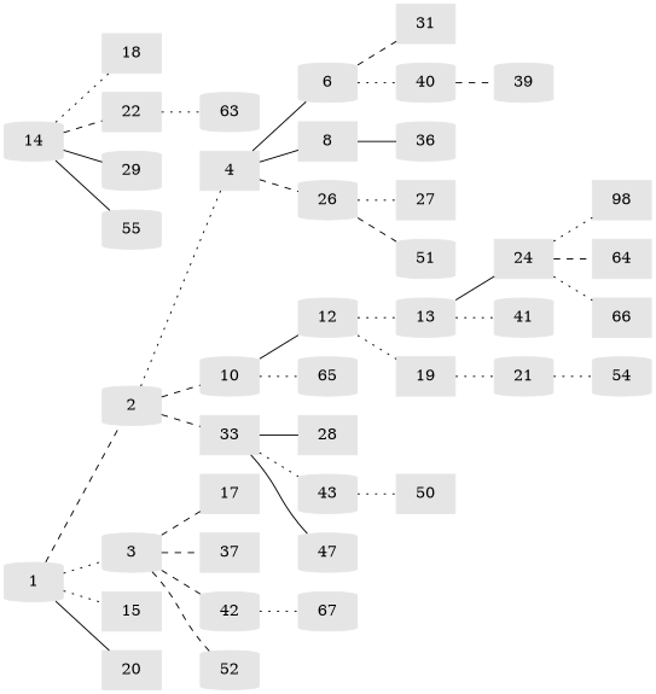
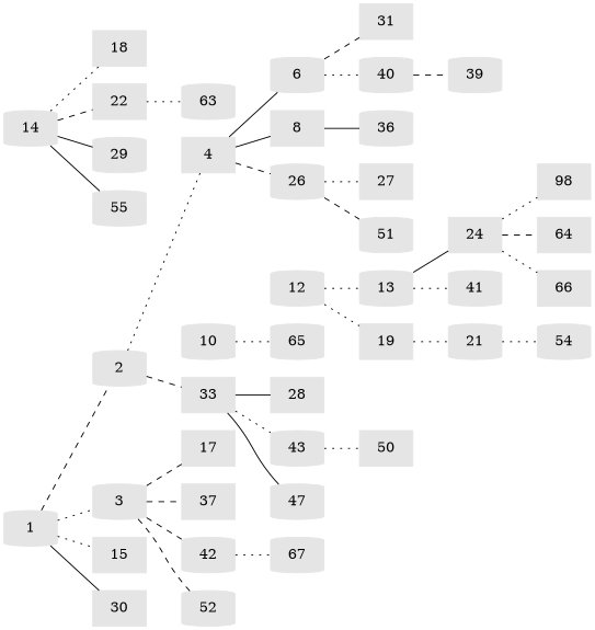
  graph {
    rankdir=LR
    node [color=gray90 shape=cylinder style=filled]
    edge [style=dotted]
    1 [super="+9"]
    2 [super="+7"]
    3 [super="+11"]
    15 [shape=box]
-   30 [shape=box label=20]
+   30 [shape=box]
    4 [shape=box super="+5"]
    10 [super="+32"]
    33 [shape=box super="+38"]
    17 [shape=box]
    37 [shape=box]
    42 [super="+60"]
    52
    6 [super="+23"]
    8 [shape=box super="+25"]
    26 [super="+45"]
    12 [super="+48"]
    65
    28 [shape=box super="+35"]
    43
    47
    67
    31 [shape=box]
    40
    36 [super="+46"]
    27 [shape=box]
    51
    39
    13 [super="+53"]
    19 [shape=box super="+20"]
    14 [super="+16"]
    18 [shape=box super="+56"]
    22 [shape=box super="+49"]
    29
    55 [super="+62"]
    24 [shape=box super="+44"]
    41 [super="+59"]
    21 [super="+34"]
    n38 [label=98 shape=box super="+61"]
    64 [shape=box]
    66 [shape=box]
    63
    54
    50 [shape=box super="+57"]
    1 -- 2 [style=dashed]
    1 -- 3
    1 -- 15
    1 -- 30 [style=solid]
    2 -- 4
-   2 -- 10 [style=dashed]
    2 -- 33 [style=dashed]
    3 -- 17 [style=dashed]
    3 -- 37 [style=dashed]
    3 -- 42 [style=dashed]
    3 -- 52 [style=dashed]
    4 -- 6 [style=solid]
    4 -- 8 [style=solid]
    4 -- 26 [style=dashed]
-   10 -- 12 [style=solid]
    10 -- 65
    33 -- 28 [style=solid]
    33 -- 43
    33 -- 47 [style=solid]
    42 -- 67
    6 -- 31 [style=dashed]
    6 -- 40
    8 -- 36 [style=solid]
    26 -- 27
    26 -- 51 [style=dashed]
    12 -- 13
    12 -- 19
    43 -- 50
    40 -- 39 [style=dashed]
    13 -- 24 [style=solid]
    13 -- 41
    19 -- 21
    14 -- 18
    14 -- 22 [style=dashed]
    14 -- 29 [style=solid]
    14 -- 55 [style=solid]
    22 -- 63
    24 -- n38
    24 -- 64 [style=dashed]
    24 -- 66
    21 -- 54
  }
